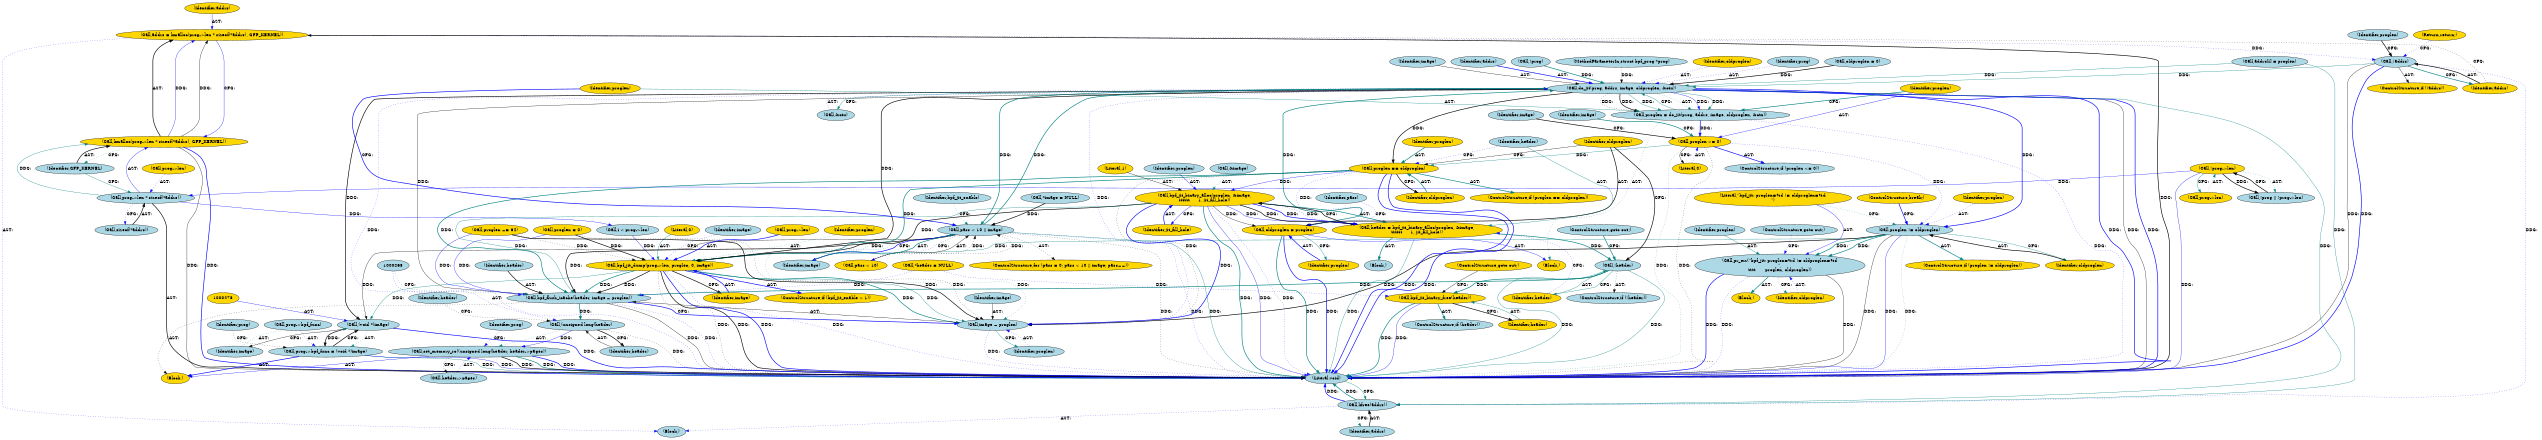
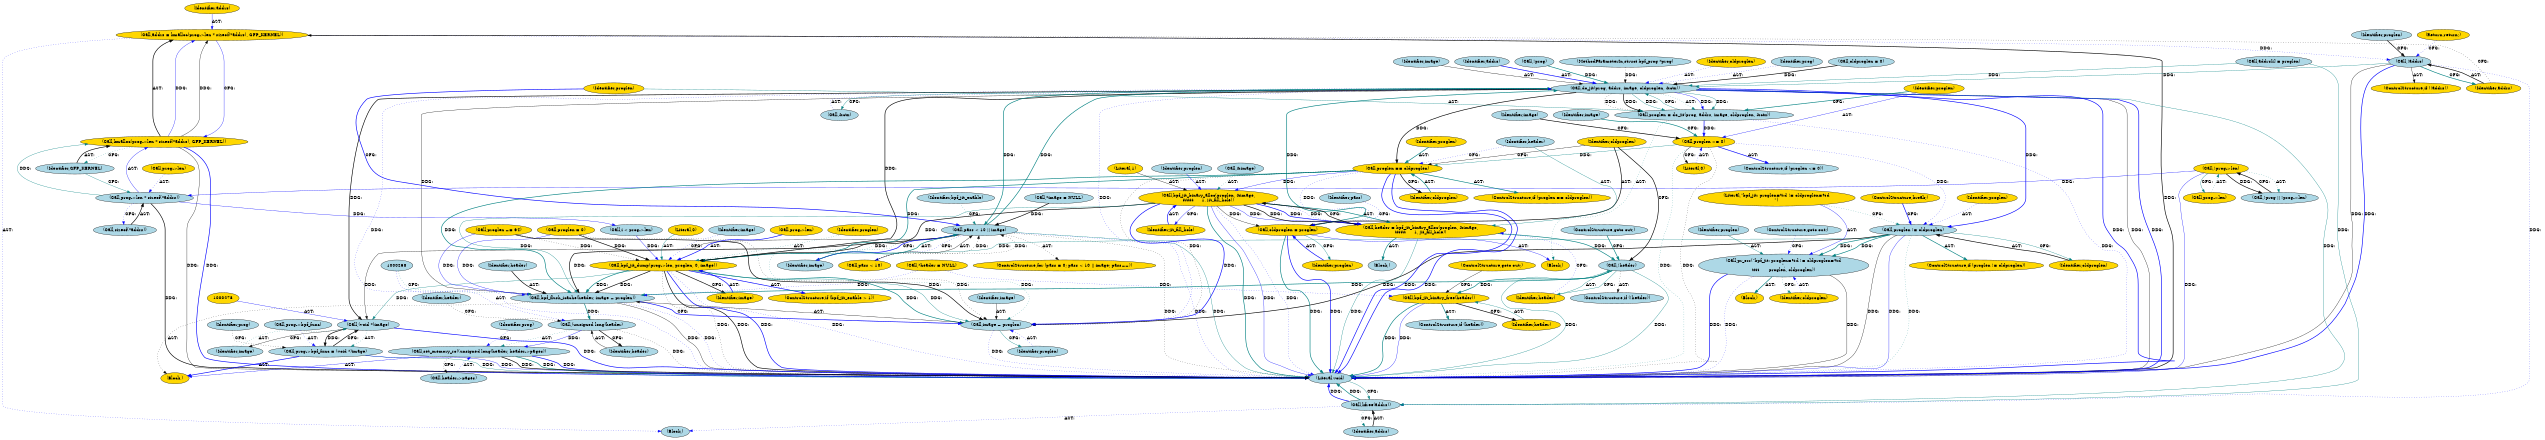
  digraph {
    node [fillcolor=lightblue style=filled]
    edge [color=blue style=bold]
    n1 [fillcolor=gold label="(Call,addrs = kmalloc(prog->len * sizeof(*addrs), GFP_KERNEL))"]
    n2 [fillcolor=gold label="(Call,kmalloc(prog->len * sizeof(*addrs), GFP_KERNEL))"]
    n3 [label="(Call,!addrs)"]
    n4 [label="(Literal,void)"]
    n5 [label="(Block,)"]
    n6 [label="(Identifier,GFP_KERNEL)"]
    n7 [label="(Call,do_jit(prog, addrs, image, oldproglen, &ctx))"]
    n8 [label="(Call,kfree(addrs))"]
    n9 [fillcolor=gold label="(ControlStructure,if (!addrs))"]
    n10 [fillcolor=gold label="(Identifier,addrs)"]
    n11 [label="(Call,prog->len * sizeof(*addrs))"]
    n12 [label="(Call,i < prog->len)"]
    n13 [label="(Call,sizeof(*addrs))"]
    n14 [fillcolor=gold label="(Call,bpf_jit_dump(prog->len, proglen, 0, image))"]
    n15 [fillcolor=gold label="(Call,!prog->len)"]
    n16 [label="(Call,!prog || !prog->len)"]
    n17 [fillcolor=gold label="(Call,prog->len)"]
    n18 [label="(Call,pass < 10 || image)"]
    n19 [label="(Call,bpf_flush_icache(header, image + proglen))"]
    n20 [label="(Call,image + proglen)"]
    n21 [label="(Call,(void *)image)"]
    n22 [label="(Call,proglen = do_jit(prog, addrs, image, oldproglen, &ctx))"]
    n23 [label="(Call,proglen != oldproglen)"]
    n24 [fillcolor=gold label="(Call,proglen == oldproglen)"]
    n25 [label="(Call,&ctx)"]
    n26 [label="(Identifier,addrs)"]
    n27 [fillcolor=gold label="(ControlStructure,for (pass = 0; pass < 10 || image; pass++))"]
    n28 [fillcolor=gold label="(Call,pass < 10)"]
    n29 [label="(Identifier,image)"]
    n30 [fillcolor=gold label="(Identifier,image)"]
    n31 [fillcolor=gold label="(ControlStructure,if (bpf_jit_enable > 1))"]
    n32 [label="(Call,(unsigned long)header)"]
    n33 [fillcolor=gold label="(Block,)"]
    n34 [label="(Identifier,proglen)"]
    n35 [label="(Call,prog->bpf_func = (void *)image)"]
    n36 [label="(Identifier,image)"]
    n37 [fillcolor=gold label="(Call,proglen <= 0)"]
    n38 [fillcolor=gold label="(Block,)"]
    n39 [label="(Call,pr_err(\"bpf_jit: proglen=%d != oldproglen=%d\n\",\n\t\t\t\t       proglen, oldproglen))"]
    n40 [fillcolor=gold label="(Identifier,oldproglen)"]
    n41 [fillcolor=gold label="(ControlStructure,if (proglen != oldproglen))"]
    n42 [fillcolor=gold label="(Call,bpf_jit_binary_alloc(proglen, &image,\n\t\t\t\t\t\t      1, jit_fill_hole))"]
    n43 [fillcolor=gold label="(Call,oldproglen = proglen)"]
    n44 [fillcolor=gold label="(Identifier,oldproglen)"]
    n45 [fillcolor=gold label="(ControlStructure,if (proglen == oldproglen))"]
    n46 [label="(Call,set_memory_ro((unsigned long)header, header->pages))"]
    n47 [label="(Identifier,header)"]
    n48 [label="(Call,header->pages)"]
    n49 [label="(ControlStructure,if (proglen <= 0))"]
    n50 [fillcolor=gold label="(Literal,0)"]
    n51 [fillcolor=gold label="(Block,)"]
    n52 [fillcolor=gold label="(Identifier,oldproglen)"]
    n53 [fillcolor=gold label="(Call,header = bpf_jit_binary_alloc(proglen, &image,\n\t\t\t\t\t\t      1, jit_fill_hole))"]
    n54 [fillcolor=gold label="(Identifier,jit_fill_hole)"]
    n55 [fillcolor=gold label="(Identifier,proglen)"]
    n56 [label="(Call,!header)"]
    n57 [label="(Block,)"]
    n58 [fillcolor=gold label="(Call,bpf_jit_binary_free(header))"]
    n59 [fillcolor=gold label="(Identifier,header)"]
    n60 [label="(ControlStructure,if (!header))"]
    n61 [label="(ControlStructure,if (header))"]
    n62 [fillcolor=gold label="(Identifier,header)"]
    n63 [label="(ControlStructure,goto out;)"]
    n64 [fillcolor=gold label="(Identifier,proglen)"]
    n65 [fillcolor=gold label="(Literal,\"bpf_jit: proglen=%d != oldproglen=%d\n\")"]
    n66 [fillcolor=gold label="(Call,proglen = 0)"]
    n67 [fillcolor=gold label="(Literal,0)"]
    n68 [label="(Identifier,bpf_jit_enable)"]
    n69 [label="(Identifier,header)"]
    n70 [label="(ControlStructure,goto out;)"]
    n71 [fillcolor=gold label="(ControlStructure,goto out;)"]
    n72 [fillcolor=gold label="(Return,return;)"]
    n73 [label="(Identifier,image)"]
    n74 [label="(Identifier,header)"]
    n75 [label="(Identifier,prog)"]
    n76 [label="(Identifier,addrs)"]
    n77 [label="(Call,*image = NULL)"]
    n78 [fillcolor=gold label="(Identifier,oldproglen)"]
    n79 [label="(Call,!prog)"]
    n80 [fillcolor=gold label="(ControlStructure,break;)"]
    n81 [label="(Identifier,image)"]
    n82 [fillcolor=gold label="(Identifier,proglen)"]
    n83 [fillcolor=gold label="(Literal,1)"]
    n84 [fillcolor=gold label="(Call,*header = NULL)"]
    n85 [fillcolor=gold label="(Call,prog->len)"]
    n86 [label="(Identifier,header)"]
    n87 [fillcolor=gold label="(Identifier,proglen)"]
    n88 [label="(MethodParameterIn,struct bpf_prog *prog)"]
    n89 [label="(Identifier,proglen)"]
    n90 [label="(Identifier,pass)"]
    n91 [fillcolor=gold label="(Identifier,oldproglen)"]
    n92 [label="(Identifier,proglen)"]
    n93 [label="(Call,addrs[i] = proglen)"]
    n94 [label="(Identifier,proglen)"]
    n95 [label="(Identifier,prog)"]
    n96 [label="(Call,prog->bpf_func)"]
    n97 [fillcolor=gold label="(Identifier,proglen)"]
    n98 [fillcolor=gold label="(Call,proglen += 64)"]
    n99 [label="(Identifier,image)"]
    n100 [label="(Call,oldproglen = 0)"]
    n101 [label="(Identifier,image)"]
    n102 [fillcolor=gold label="(Call,prog->len)"]
    n103 [fillcolor=gold label="(Identifier,addrs)"]
    n104 [label="(Call,&image)"]
    n105 [label="(Identifier,prog)"]
    n106 [label="(Identifier,image)"]
    n107 [fillcolor=gold label="(Identifier,proglen)"]
    1000268
    1000278 [fillcolor=gold]
    n1 -> n2 [label="CFG: " style=solid]
    n1 -> n3 [label="DDG: " style=dotted]
    n1 -> n4 [color=black label="DDG: "]
    n1 -> n5 [label="AST: " style=dotted]
    n2 -> n1 [color=black label="AST: "]
    n2 -> n1 [label="DDG: " style=solid]
    n2 -> n1 [color=black label="DDG: " style=solid]
    n2 -> n4 [color=black label="DDG: " style=solid]
    n2 -> n4 [label="DDG: "]
    n2 -> n6 [color=teal label="CFG: " style=dotted]
    n3 -> n4 [color=black label="DDG: " style=solid]
    n3 -> n4 [label="DDG: "]
    n3 -> n7 [color=teal label="DDG: " style=solid]
    n3 -> n8 [label="DDG: " style=dotted]
    n3 -> n9 [color=black label="AST: " style=solid]
    n3 -> n10 [color=teal label="CFG: "]
    n4 -> n8 [color=teal label="CFG: " style=solid]
    n6 -> n2 [color=black label="AST: "]
    n6 -> n11 [color=teal label="CFG: " style=solid]
    n7 -> n4 [color=black label="DDG: " style=solid]
    n7 -> n4 [label="DDG: " style=dotted]
    n7 -> n4 [label="DDG: "]
    n7 -> n4 [label="DDG: "]
    n7 -> n8 [color=teal label="DDG: " style=solid]
    n7 -> n14 [color=black label="DDG: "]
    n7 -> n18 [color=teal label="DDG: "]
    n7 -> n19 [color=black label="DDG: " style=solid]
    n7 -> n20 [label="DDG: " style=dotted]
    n7 -> n21 [color=black label="DDG: "]
    n7 -> n22 [color=teal label="AST: " style=dotted]
    n7 -> n22 [label="DDG: " style=solid]
    n7 -> n22 [color=teal label="DDG: " style=solid]
    n7 -> n22 [color=black label="DDG: " style=dotted]
    n7 -> n22 [color=black label="DDG: "]
    n7 -> n22 [color=teal label="DDG: " style=solid]
    n7 -> n23 [label="DDG: "]
    n7 -> n24 [color=black label="DDG: "]
    n7 -> n25 [color=teal label="CFG: " style=solid]
    n8 -> n4 [label="DDG: "]
    n8 -> n4 [color=teal label="DDG: "]
    n8 -> n5 [label="AST: " style=dotted]
    n8 -> n26 [color=teal label="CFG: " style=dotted]
    n10 -> n1 [color=black label="CFG: " style=dotted]
    n10 -> n3 [color=black label="AST: "]
    n11 -> n2 [label="AST: " style=solid]
    n11 -> n2 [color=teal label="DDG: " style=solid]
-   n11 -> n4 [color=black label="AST: "]
+   n11 -> n4 [color=black label="DDG: "]
    n11 -> n12 [label="DDG: " style=solid]
    n11 -> n13 [label="CFG: " style=dotted]
    n12 -> n14 [label="DDG: " style=solid]
    n13 -> n11 [color=black label="AST: "]
    n14 -> n4 [color=black label="DDG: " style=dotted]
    n14 -> n4 [color=black label="DDG: "]
    n14 -> n4 [label="DDG: "]
    n14 -> n4 [label="DDG: " style=dotted]
    n14 -> n19 [color=black label="DDG: "]
    n14 -> n19 [color=teal label="DDG: "]
    n14 -> n20 [color=teal label="DDG: "]
    n14 -> n20 [color=teal label="DDG: " style=solid]
    n14 -> n21 [color=teal label="DDG: " style=solid]
    n14 -> n30 [color=black label="CFG: "]
    n14 -> n31 [label="AST: "]
    n15 -> n4 [label="DDG: " style=solid]
    n15 -> n11 [label="DDG: " style=solid]
    n15 -> n16 [color=teal label="AST: " style=dotted]
    n15 -> n16 [color=black label="DDG: "]
    n15 -> n17 [color=teal label="CFG: " style=solid]
    n16 -> n15 [color=black label="CFG: "]
    n17 -> n15 [color=teal label="AST: " style=dotted]
    n18 -> n4 [label="DDG: " style=dotted]
    n18 -> n4 [color=teal label="DDG: " style=solid]
    n18 -> n4 [color=black label="DDG: " style=dotted]
    n18 -> n7 [color=teal label="DDG: "]
    n18 -> n14 [color=teal label="DDG: " style=dotted]
    n18 -> n19 [color=black label="DDG: "]
    n18 -> n20 [color=teal label="DDG: " style=dotted]
    n18 -> n21 [color=black label="DDG: " style=solid]
    n18 -> n27 [color=black label="AST: " style=dotted]
    n18 -> n28 [label="CFG: " style=dotted]
    n18 -> n29 [label="CFG: "]
    n19 -> n4 [color=black label="DDG: " style=solid]
    n19 -> n4 [label="DDG: " style=dotted]
    n19 -> n20 [label="CFG: "]
    n19 -> n32 [color=teal label="DDG: "]
    n19 -> n33 [color=black label="AST: " style=dotted]
    n20 -> n4 [label="DDG: " style=dotted]
    n20 -> n19 [color=black label="AST: " style=solid]
    n20 -> n34 [color=teal label="CFG: " style=solid]
    n21 -> n4 [label="DDG: "]
    n21 -> n35 [color=teal label="AST: " style=dotted]
    n21 -> n35 [color=black label="DDG: "]
    n21 -> n36 [color=black label="CFG: " style=solid]
    n22 -> n4 [label="DDG: " style=dotted]
    n22 -> n7 [color=teal label="CFG: " style=solid]
    n22 -> n37 [label="DDG: "]
    n22 -> n38 [color=teal label="AST: " style=dotted]
    n23 -> n4 [color=black label="DDG: " style=solid]
    n23 -> n4 [label="DDG: " style=solid]
    n23 -> n4 [color=teal label="DDG: " style=dotted]
    n23 -> n14 [color=teal label="DDG: " style=solid]
    n23 -> n20 [color=black label="DDG: "]
    n23 -> n39 [color=teal label="DDG: "]
    n23 -> n39 [color=teal label="DDG: "]
    n23 -> n40 [color=teal label="CFG: " style=solid]
    n23 -> n41 [color=teal label="AST: "]
    n24 -> n4 [label="DDG: "]
    n24 -> n4 [label="DDG: "]
    n24 -> n14 [color=teal label="DDG: "]
    n24 -> n19 [color=teal label="DDG: "]
    n24 -> n20 [color=black label="DDG: " style=dotted]
    n24 -> n42 [label="DDG: " style=solid]
    n24 -> n43 [label="DDG: " style=dotted]
    n24 -> n44 [color=black label="CFG: "]
    n24 -> n45 [color=teal label="AST: "]
    n25 -> n7 [label="AST: " style=dotted]
    n26 -> n8 [color=black label="AST: "]
    n28 -> n18 [color=black label="AST: " style=solid]
    n28 -> n18 [color=black label="DDG: " style=dotted]
    n28 -> n18 [color=black label="DDG: " style=dotted]
    n29 -> n18 [color=teal label="AST: "]
    n30 -> n14 [label="AST: "]
    n32 -> n4 [color=black label="DDG: " style=dotted]
    n32 -> n46 [color=teal label="AST: " style=dotted]
    n32 -> n46 [label="DDG: " style=solid]
    n32 -> n47 [color=black label="CFG: "]
    n34 -> n20 [label="AST: " style=dotted]
    n35 -> n4 [color=teal label="DDG: " style=solid]
    n35 -> n4 [label="DDG: " style=solid]
    n35 -> n21 [color=black label="CFG: "]
    n35 -> n33 [label="AST: "]
    n36 -> n21 [color=teal label="AST: " style=dotted]
    n37 -> n4 [color=teal label="DDG: " style=dotted]
    n37 -> n4 [color=black label="DDG: " style=dotted]
    n37 -> n23 [label="DDG: " style=dotted]
    n37 -> n24 [color=teal label="DDG: " style=solid]
    n37 -> n49 [label="AST: "]
    n37 -> n50 [color=black label="CFG: " style=solid]
    n39 -> n4 [color=black label="DDG: " style=solid]
    n39 -> n4 [label="DDG: " style=dotted]
    n39 -> n4 [label="DDG: "]
    n39 -> n51 [color=teal label="AST: "]
    n39 -> n52 [color=teal label="CFG: " style=dotted]
    n40 -> n23 [color=black label="AST: "]
    n42 -> n4 [color=teal label="DDG: "]
    n42 -> n4 [label="DDG: " style=solid]
    n42 -> n4 [label="DDG: " style=dotted]
    n42 -> n14 [color=black label="DDG: "]
    n42 -> n19 [color=teal label="DDG: " style=solid]
    n42 -> n20 [label="DDG: "]
    n42 -> n43 [color=black label="DDG: " style=solid]
    n42 -> n53 [color=teal label="AST: "]
    n42 -> n53 [label="DDG: " style=solid]
    n42 -> n53 [color=black label="DDG: "]
    n42 -> n53 [label="DDG: "]
    n42 -> n53 [label="DDG: " style=dotted]
    n42 -> n54 [label="CFG: " style=solid]
    n43 -> n4 [color=teal label="DDG: "]
    n43 -> n4 [label="DDG: "]
    n43 -> n7 [color=teal label="DDG: "]
    n43 -> n38 [label="AST: " style=solid]
    n43 -> n55 [color=teal label="CFG: " style=solid]
    n44 -> n24 [color=teal label="AST: "]
    n46 -> n4 [color=teal label="DDG: "]
    n46 -> n4 [label="DDG: "]
    n46 -> n4 [color=black label="DDG: "]
    n46 -> n33 [label="AST: " style=solid]
    n46 -> n48 [color=black label="CFG: " style=dotted]
    n47 -> n32 [color=black label="AST: " style=solid]
    n48 -> n46 [label="AST: " style=dotted]
    n50 -> n37 [label="AST: " style=dotted]
    n52 -> n39 [label="AST: " style=dotted]
    n53 -> n4 [color=teal label="DDG: " style=solid]
    n53 -> n42 [color=black label="CFG: "]
    n53 -> n56 [color=teal label="DDG: "]
    n53 -> n57 [color=teal label="AST: "]
    n54 -> n42 [label="AST: "]
    n55 -> n43 [label="AST: "]
    n56 -> n4 [color=teal label="DDG: " style=solid]
    n56 -> n4 [color=teal label="DDG: " style=solid]
    n56 -> n19 [color=teal label="DDG: "]
    n56 -> n58 [color=teal label="DDG: "]
    n56 -> n59 [color=teal label="CFG: " style=solid]
    n56 -> n60 [color=black label="AST: " style=dotted]
    n58 -> n4 [label="DDG: " style=solid]
    n58 -> n4 [color=teal label="DDG: "]
    n58 -> n61 [color=teal label="AST: "]
    n58 -> n62 [color=black label="CFG: "]
    n59 -> n53 [label="CFG: " style=dotted]
    n59 -> n56 [color=teal label="AST: " style=solid]
    n62 -> n58 [color=teal label="AST: " style=solid]
    n63 -> n56 [color=teal label="CFG: "]
    n64 -> n24 [color=teal label="AST: "]
    n65 -> n23 [color=teal label="CFG: " style=dotted]
    n65 -> n39 [label="AST: " style=solid]
    n66 -> n14 [color=black label="DDG: "]
    n66 -> n19 [label="DDG: " style=solid]
    n66 -> n20 [color=black label="DDG: " style=dotted]
    n67 -> n14 [color=teal label="AST: " style=solid]
    n68 -> n18 [color=teal label="CFG: " style=dotted]
    n69 -> n19 [color=black label="AST: "]
    n70 -> n39 [label="CFG: " style=dotted]
    n71 -> n58 [color=black label="CFG: " style=solid]
    n72 -> n3 [label="CFG: " style=dotted]
    n73 -> n14 [label="CFG: " style=dotted]
    n74 -> n32 [color=black label="CFG: " style=dotted]
    n75 -> n46 [label="CFG: " style=dotted]
    n76 -> n7 [label="AST: "]
    n77 -> n18 [color=black label="DDG: "]
    n78 -> n24 [color=black label="CFG: " style=solid]
    n78 -> n43 [color=black label="AST: "]
    n78 -> n56 [color=black label="CFG: "]
    n79 -> n7 [color=teal label="DDG: "]
    n80 -> n23 [label="CFG: "]
    n81 -> n20 [color=black label="AST: " style=solid]
    n82 -> n22 [color=teal label="CFG: "]
    n82 -> n37 [label="AST: " style=solid]
    n83 -> n42 [color=black label="AST: " style=solid]
    n84 -> n19 [label="DDG: " style=dotted]
    n84 -> n58 [label="DDG: " style=dotted]
    n85 -> n11 [label="AST: " style=dotted]
    n86 -> n24 [label="CFG: " style=dotted]
    n86 -> n53 [color=teal label="AST: " style=solid]
    n87 -> n18 [label="CFG: "]
    n87 -> n22 [color=teal label="AST: " style=solid]
    n88 -> n7 [color=black label="DDG: " style=dotted]
    n89 -> n3 [color=black label="CFG: "]
    n90 -> n43 [label="CFG: " style=dotted]
    n91 -> n7 [label="AST: " style=dotted]
    n92 -> n39 [color=teal label="AST: " style=solid]
    n93 -> n7 [color=teal label="DDG: " style=solid]
    n93 -> n8 [color=teal label="DDG: " style=solid]
    n94 -> n42 [label="AST: " style=solid]
    n95 -> n7 [label="AST: " style=dotted]
    n96 -> n35 [label="AST: " style=dotted]
    n97 -> n23 [label="AST: " style=dotted]
    n98 -> n14 [color=black label="DDG: " style=dotted]
    n98 -> n19 [label="DDG: " style=solid]
    n98 -> n20 [color=black label="DDG: "]
    n99 -> n37 [color=teal label="CFG: "]
    n100 -> n7 [color=black label="DDG: "]
    n101 -> n37 [color=black label="CFG: "]
    n102 -> n14 [label="AST: "]
    n103 -> n1 [label="AST: " style=solid]
    n104 -> n42 [color=teal label="AST: " style=dotted]
    n105 -> n35 [color=black label="CFG: " style=dotted]
    n106 -> n7 [color=black label="AST: " style=solid]
    n107 -> n14 [color=teal label="AST: " style=dotted]
    1000268 -> n19 [color=teal label="CFG: " style=dotted]
    1000268 -> n32 [label="AST: " style=dotted]
    1000278 -> n21 [label="AST: " style=solid]
  }
